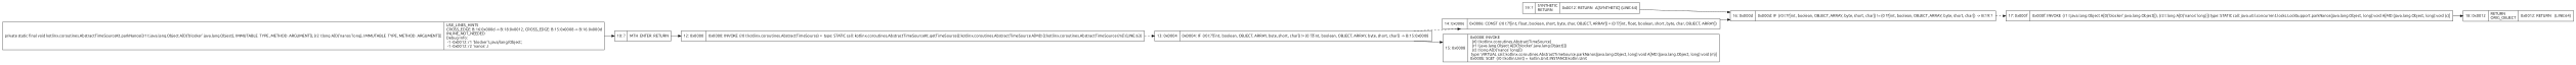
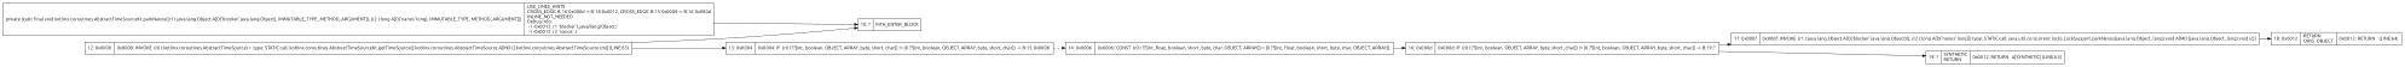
  digraph {
    fontname=Ubuntu
    rankdir=LR
    node [fontname=Ubuntu shape=record]
    edge [fontname=Ubuntu]
-   n1 [label="{10\:\ ?|MTH_ENTER_RETURN\l}"]
+   n1 [label="{10\:\ ?|MTH_ENTER_BLOCK\l}"]
    n2 [label="{12\:\ 0x0000|0x0000: INVOKE  (r0 I:kotlinx.coroutines.AbstractTimeSource) =  type: STATIC call: kotlinx.coroutines.AbstractTimeSourceKt.getTimeSource():kotlinx.coroutines.AbstractTimeSource A[MD:():kotlinx.coroutines.AbstractTimeSource (m)] (LINE:63)\l}"]
    n3 [label="{13\:\ 0x0004|0x0004: IF  (r0 I:??[int, boolean, OBJECT, ARRAY, byte, short, char]) != (0 ??[int, boolean, OBJECT, ARRAY, byte, short, char])  \-\> B:15:0x0008 \l}"]
    n4 [label="{14\:\ 0x0006|0x0006: CONST  (r0 I:??[int, float, boolean, short, byte, char, OBJECT, ARRAY]) = (0 ??[int, float, boolean, short, byte, char, OBJECT, ARRAY]) \l}"]
-   n5 [label="{15\:\ 0x0008|0x0008: INVOKE  \l  (r0 I:kotlinx.coroutines.AbstractTimeSource)\l  (r1 I:java.lang.Object A[D('blocker' java.lang.Object)])\l  (r2 I:long A[D('nanos' long)])\l type: VIRTUAL call: kotlinx.coroutines.AbstractTimeSource.parkNanos(java.lang.Object, long):void A[MD:(java.lang.Object, long):void (m)]\l0x000b: SGET  (r0 I:kotlin.Unit) =  kotlin.Unit.INSTANCE kotlin.Unit \l}"]
    n6 [label="{16\:\ 0x000d|0x000d: IF  (r0 I:??[int, boolean, OBJECT, ARRAY, byte, short, char]) != (0 ??[int, boolean, OBJECT, ARRAY, byte, short, char])  \-\> B:19:? \l}"]
    n7 [label="{17\:\ 0x000f|0x000f: INVOKE  (r1 I:java.lang.Object A[D('blocker' java.lang.Object)]), (r2 I:long A[D('nanos' long)]) type: STATIC call: java.util.concurrent.locks.LockSupport.parkNanos(java.lang.Object, long):void A[MD:(java.lang.Object, long):void (c)]\l}"]
    n8 [label="{19\:\ ?|SYNTHETIC\lRETURN\l|0x0012: RETURN   A[SYNTHETIC] (LINE:64)\l}"]
    n9 [label="{18\:\ 0x0012|RETURN\lORIG_OBJECT\l|0x0012: RETURN    (LINE:64)\l}"]
    n10 [label="{private static final void kotlinx.coroutines.AbstractTimeSourceKt.parkNanos((r1 I:java.lang.Object A[D('blocker' java.lang.Object), IMMUTABLE_TYPE, METHOD_ARGUMENT]), (r2 I:long A[D('nanos' long), IMMUTABLE_TYPE, METHOD_ARGUMENT]))  | USE_LINES_HINTS\lCROSS_EDGE: B:16:0x000d \-\> B:18:0x0012, CROSS_EDGE: B:15:0x0008 \-\> B:16:0x000d\lINLINE_NOT_NEEDED\lDebug Info:\l  \-1 \-0x0012: r1 'blocker' Ljava\/lang\/Object;\l  \-1 \-0x0012: r2 'nanos' J\l}"]
-   n1 -> n2
-   n2 -> n3 [style=dashed]
+   n2 -> n1
+   n2 -> n3
    n3 -> n4 [style=dashed]
-   n3 -> n5
    n4 -> n6
-   n6 -> n7 [style=dashed]
-   n8 -> n6
+   n6 -> n7 [style=solid]
+   n6 -> n8
    n7 -> n9
    n10 -> n1
  }
